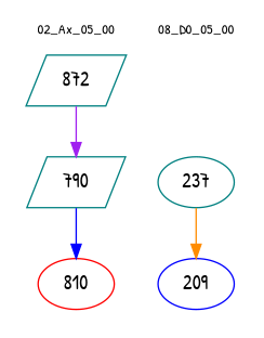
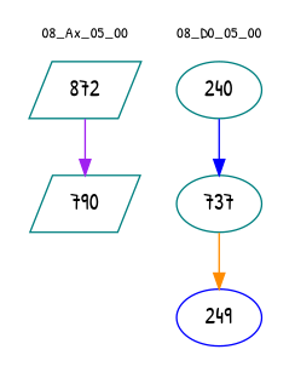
  digraph {
    fontname="Patrick Hand"
    node [color=teal fontname="Patrick Hand" shape=ellipse]
    edge [color=blue fontname="Patrick Hand"]
    n1 [label=872 shape=parallelogram]
    n2 [label=790 shape=parallelogram]
-   n3 [color=red label=810]
-   n5 [label=237]
-   n6 [color=blue label=209]
+   n4 [label=240]
+   n5 [label=737]
+   n6 [color=blue label=249]
    subgraph cluster_1 {
      color=white
      fontsize=10
-     label="02_Ax_05_00"
+     label="08_Ax_05_00"
      n1
      n2
-     n3
    }
    subgraph cluster_2 {
      color=white
      fontsize=10
      label="08_D0_05_00"
+     n4
      n5
      n6
    }
    n1 -> n2 [color=purple]
-   n2 -> n3
+   n4 -> n5
    n5 -> n6 [color=darkorange]
  }
